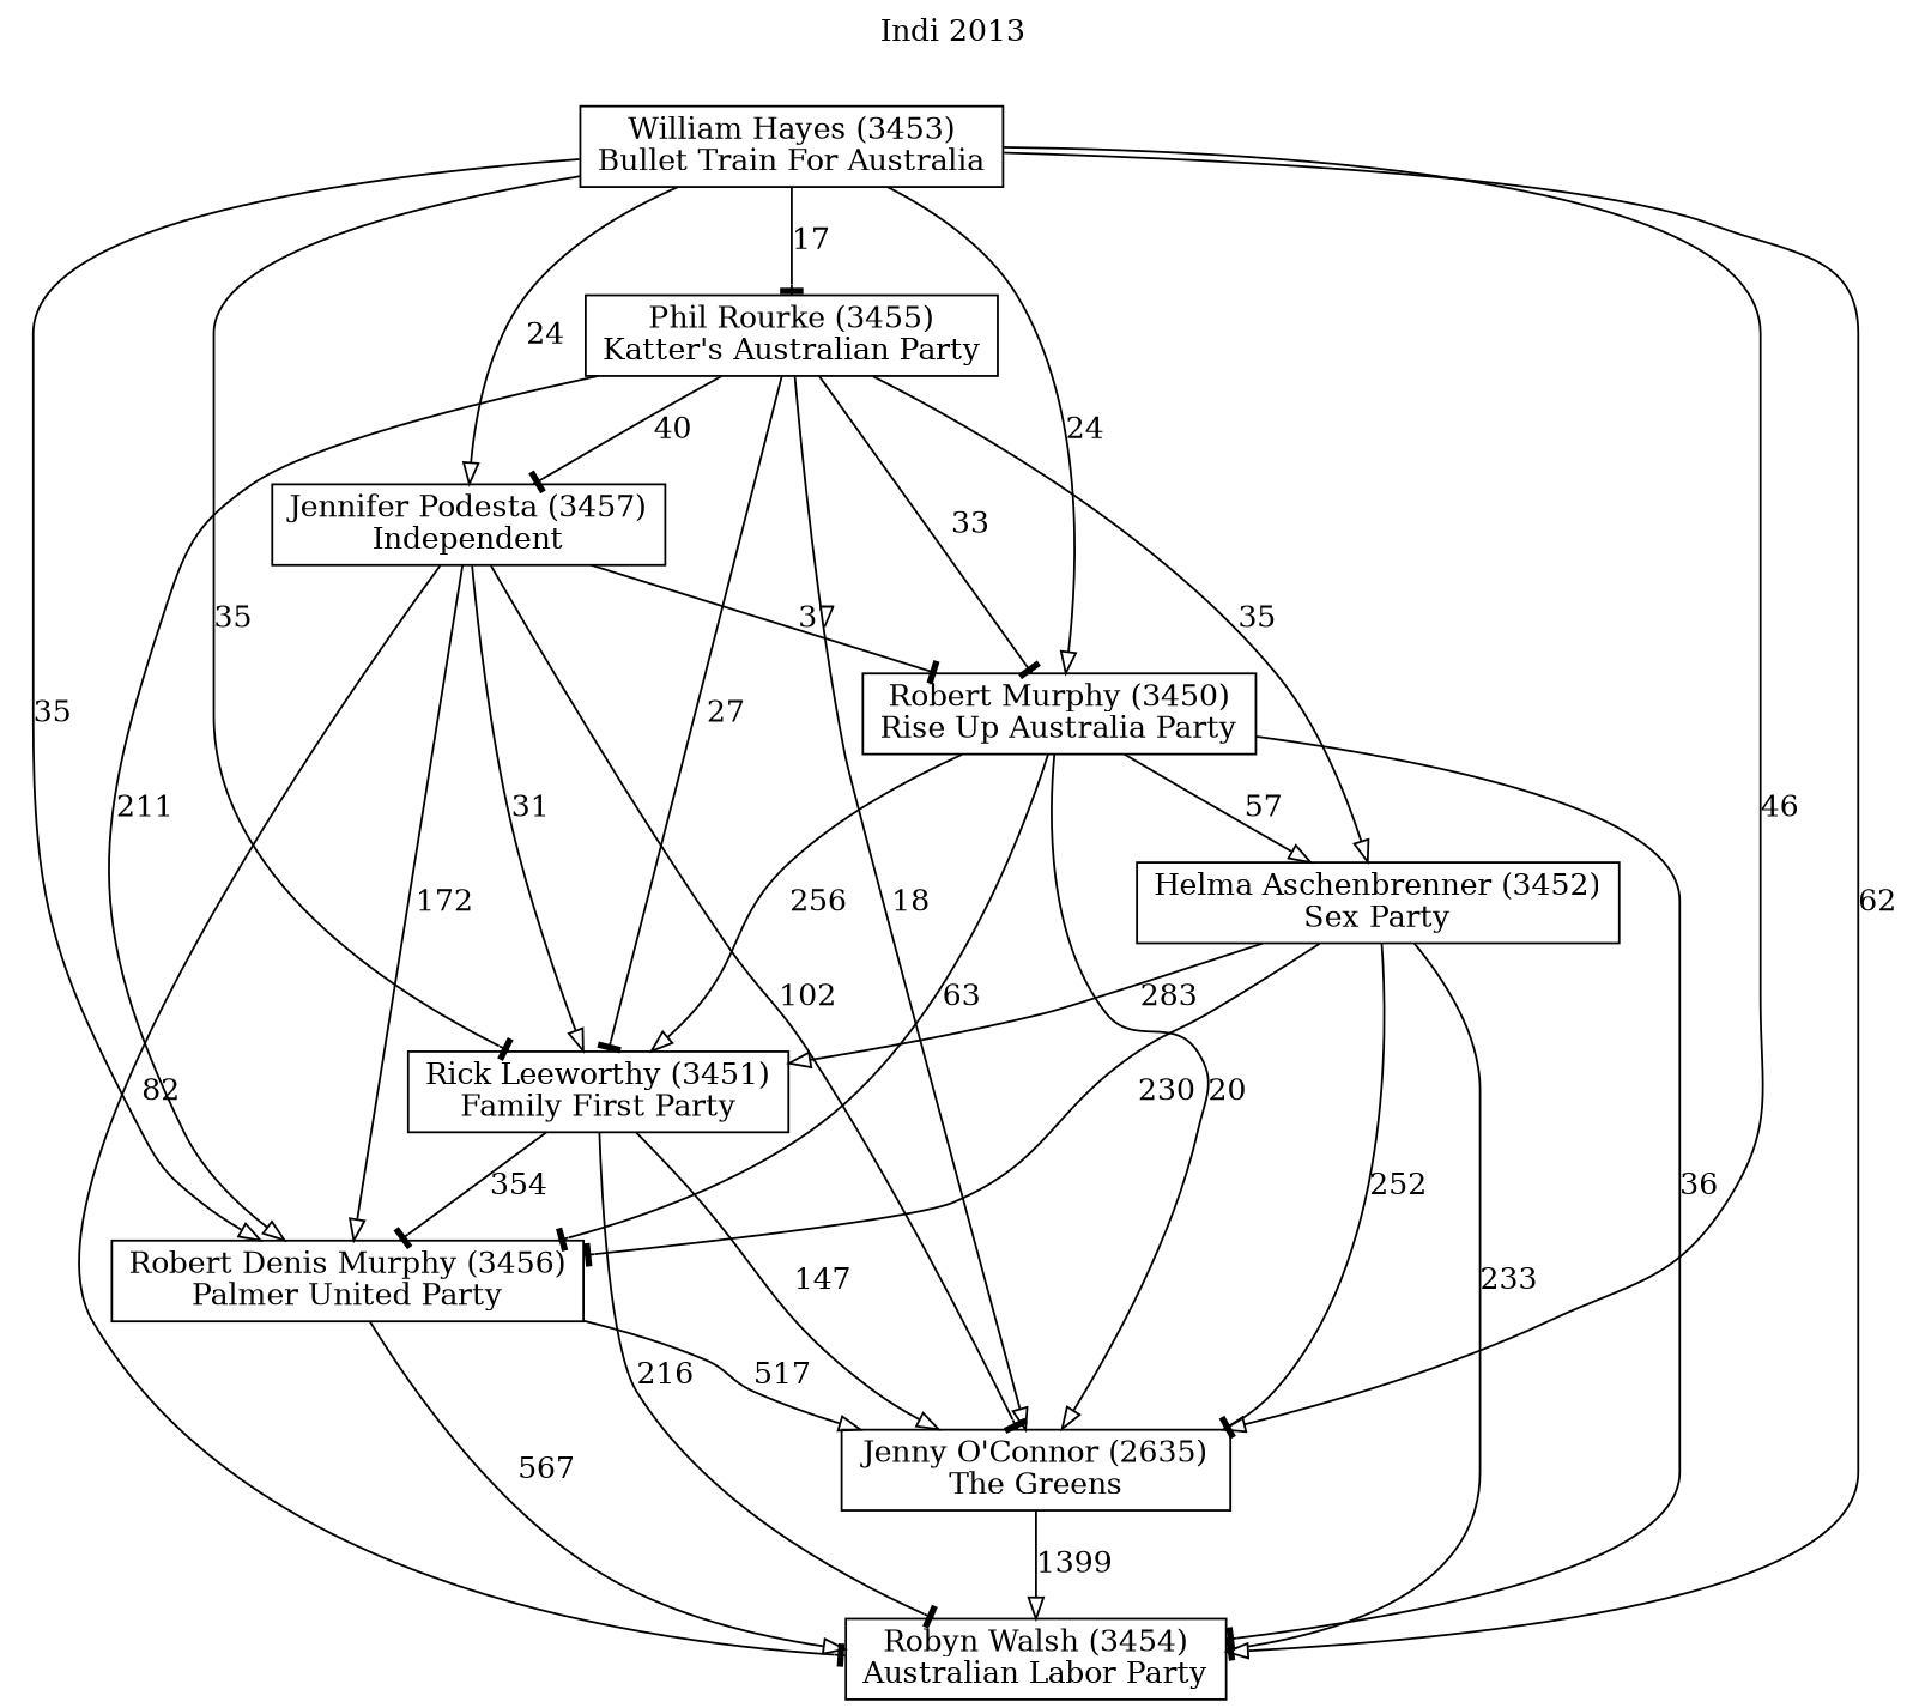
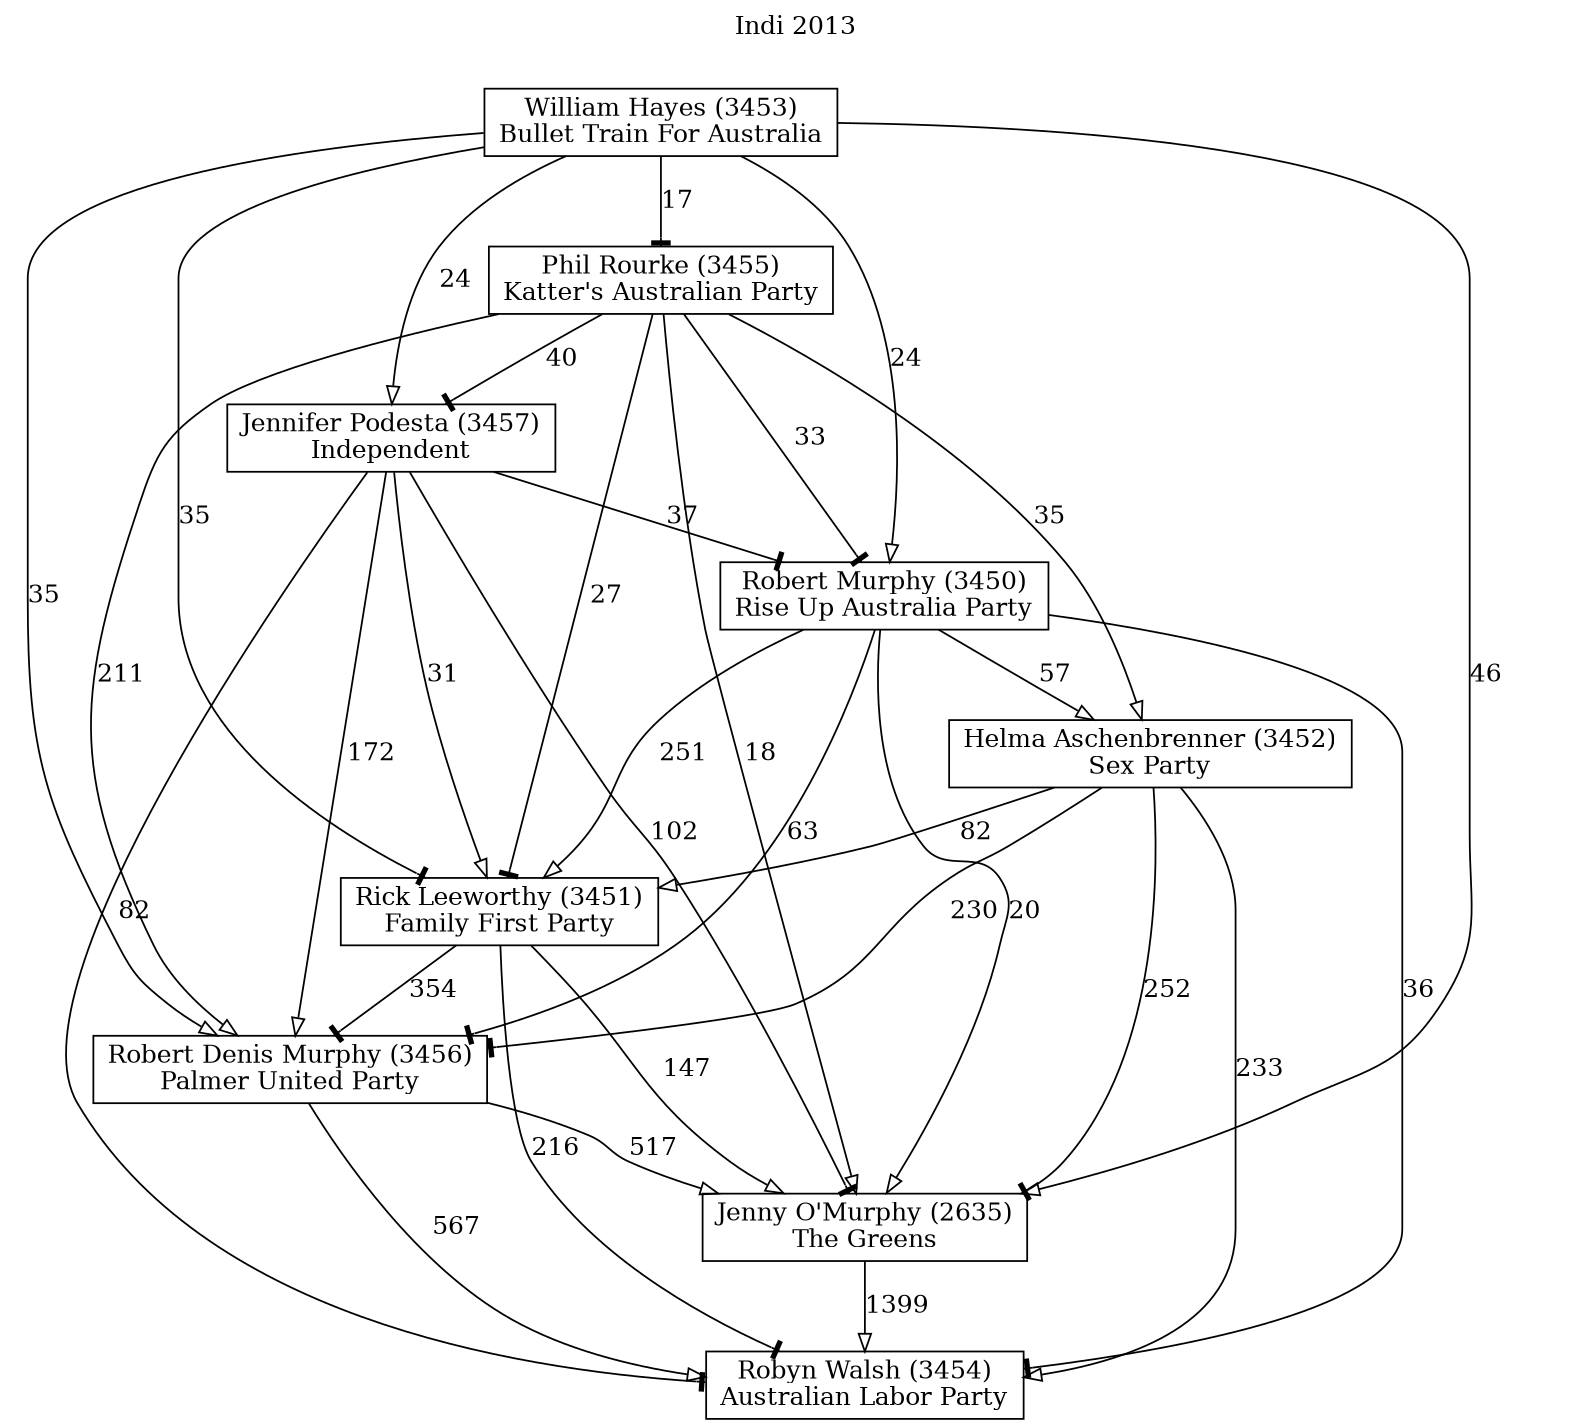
  digraph {
    label="Indi 2013"
    labelloc=t
    mclimit=10
    node [shape=box]
    edge [arrowhead=onormal]
    n1 [label="Helma Aschenbrenner (3452)\nSex Party"]
-   n2 [label="Jenny O'Connor (2635)\nThe Greens"]
+   n2 [label="Jenny O'Murphy (2635)\nThe Greens"]
    n3 [label="Rick Leeworthy (3451)\nFamily First Party"]
    n4 [label="Robert Denis Murphy (3456)\nPalmer United Party"]
    n5 [label="Robyn Walsh (3454)\nAustralian Labor Party"]
    n6 [label="Jennifer Podesta (3457)\nIndependent"]
    n7 [label="Robert Murphy (3450)\nRise Up Australia Party"]
    n8 [label="Phil Rourke (3455)\nKatter's Australian Party"]
    n9 [label="William Hayes (3453)\nBullet Train For Australia"]
    n1 -> n2 [arrowhead=tee label=252]
-   n1 -> n3 [label=283]
+   n1 -> n3 [label=82]
    n1 -> n4 [arrowhead=tee label=230]
-   n1 -> n5 [arrowhead=tee label=233]
+   n1 -> n5 [label=233]
    n2 -> n5 [label=1399]
    n3 -> n2 [label=147]
    n3 -> n4 [arrowhead=tee label=354]
    n3 -> n5 [arrowhead=tee label=216]
    n4 -> n2 [label=517]
    n4 -> n5 [label=567]
    n6 -> n2 [arrowhead=tee label=102]
    n6 -> n3 [label=31]
    n6 -> n4 [label=172]
    n6 -> n5 [arrowhead=tee label=82]
    n6 -> n7 [arrowhead=tee label=37]
    n7 -> n1 [label=57]
    n7 -> n2 [label=20]
-   n7 -> n3 [label=256]
+   n7 -> n3 [label=251]
    n7 -> n4 [arrowhead=tee label=63]
    n7 -> n5 [arrowhead=tee label=36]
    n8 -> n1 [label=35]
    n8 -> n2 [label=18]
    n8 -> n3 [arrowhead=tee label=27]
    n8 -> n4 [label=211]
    n8 -> n6 [arrowhead=tee label=40]
    n8 -> n7 [arrowhead=tee label=33]
    n9 -> n2 [label=46]
    n9 -> n3 [arrowhead=tee label=35]
    n9 -> n4 [label=35]
-   n9 -> n5 [label=62]
    n9 -> n6 [label=24]
    n9 -> n7 [label=24]
    n9 -> n8 [arrowhead=tee label=17]
  }
